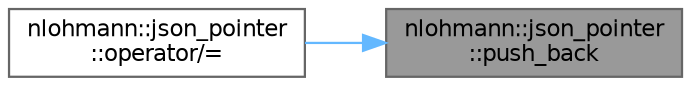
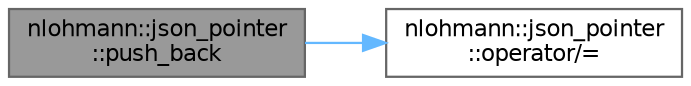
  digraph {
    rankdir=RL
    node [fontname=Helvetica fontsize=10 shape=box style=filled]
    n1 [color=gray40 fillcolor=grey60 fontcolor=black height=0.2 label="nlohmann::json_pointer\l::push_back" width=0.4]
    n2 [color=grey40 fillcolor=white height=0.2 label="nlohmann::json_pointer\l::operator/=" width=0.4]
-   n1 -> n2 [color=steelblue1 dir=back fontname=Helvetica fontsize=10 labelfontname=Helvetica labelfontsize=10 style=solid]
+   n2 -> n1 [color=steelblue1 dir=back fontname=Helvetica fontsize=10 labelfontname=Helvetica labelfontsize=10 style=solid]
  }
